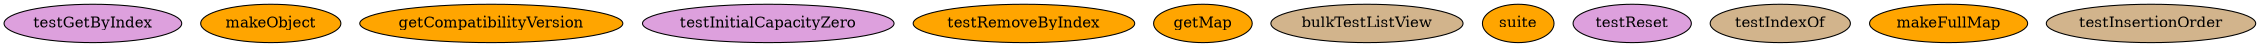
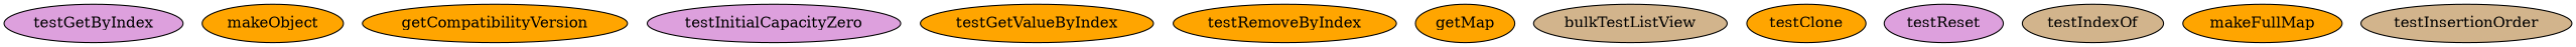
  digraph {
    node [style=filled fillcolor=orange]
    testGetByIndex [fillcolor=plum]
    makeObject
    getCompatibilityVersion
    testInitialCapacityZero [fillcolor=plum]
+   testGetValueByIndex
    testRemoveByIndex
    getMap
    bulkTestListView [fillcolor=tan]
-   suite
+   testClone
    testReset [fillcolor=plum]
    testIndexOf [fillcolor=tan]
    makeFullMap
    testInsertionOrder [fillcolor=tan]
  }
